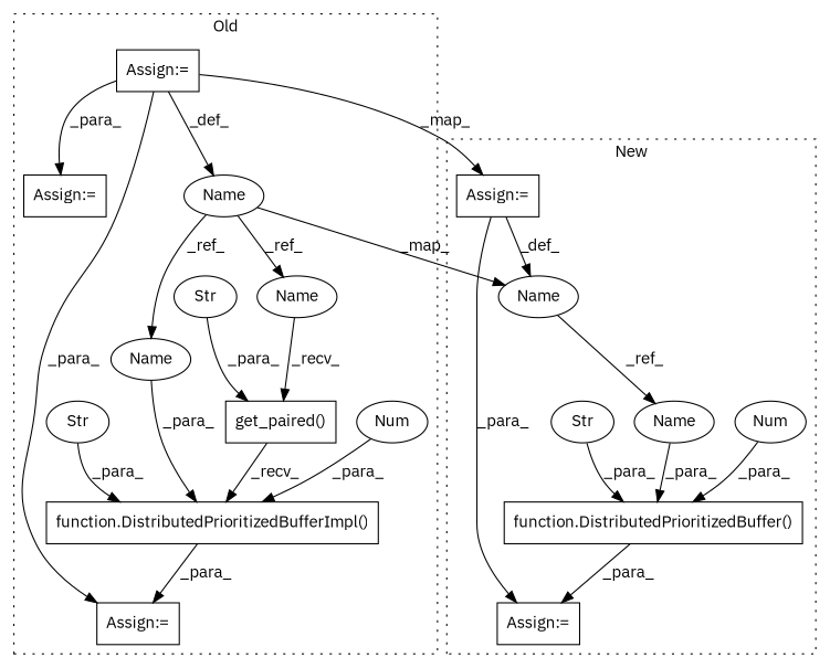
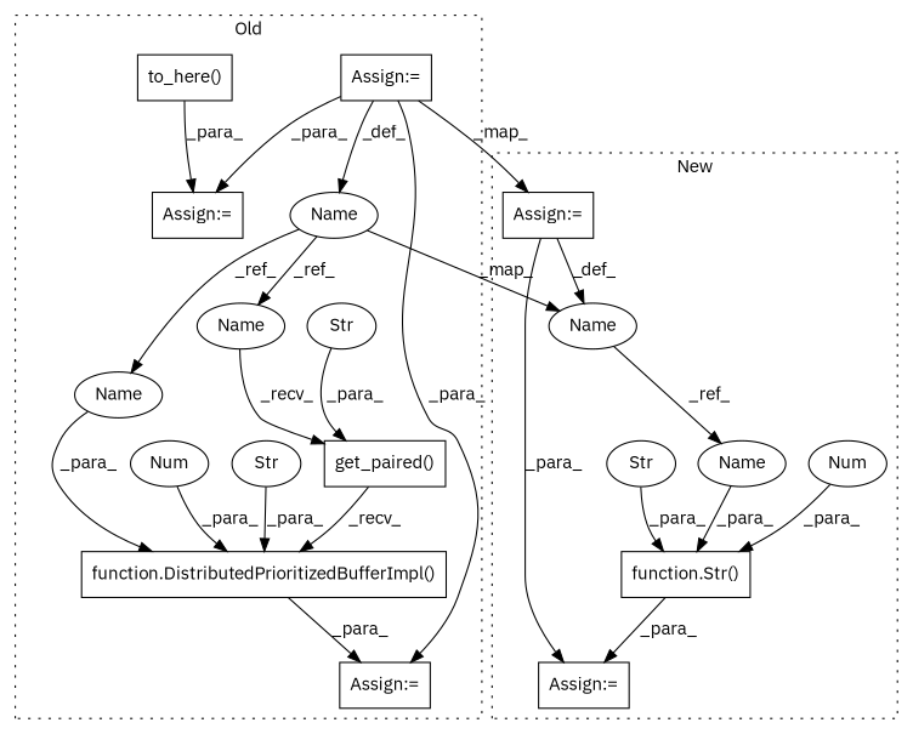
  digraph {
    fontname="IBM Plex Sans"
    node [a=87 fontname="IBM Plex Sans" l=5 s=10365 shape=ellipse]
    edge [fontname="IBM Plex Sans"]
+   n1 [a=75 l=36 label="to_here()" shape=box]
    n2 [a=75 l="17,1" label="get_paired()" s="10365,10390" shape=box]
    n3 [a=66 l=8 label=Str s=10382]
    n4 [label=Name s=10212]
    n5 [a=75 l="33,1" label="function.DistributedPrioritizedBufferImpl()" s="10291,10342" shape=box]
    n6 [a=66 l=8 label=Str s=10324]
    n7 [a=76 l=1 label=Num s=10341]
    n8 [a=68 l=3 label="Assign:=" s=10288 shape=box]
    n9 [a=68 l=3 label="Assign:=" s=10362 shape=box]
    n10 [a=68 l=3 label="Assign:=" s=10217 shape=box]
    n11 [label=Name]
    n12 [label=Name s=10334]
-   n13 [a=75 l="29,1" label="function.DistributedPrioritizedBuffer()" s="8930,8977" shape=box]
+   n13 [a=75 l="29,1" label="function.Str()" s="8930,8977" shape=box]
    n14 [a=66 l=8 label=Str s=8959]
    n15 [a=76 l=1 label=Num s=8976]
    n16 [label=Name s=8856]
    n17 [a=68 l=3 label="Assign:=" s=8927 shape=box]
    n18 [a=68 l=3 label="Assign:=" s=8861 shape=box]
    n19 [label=Name s=8969]
    subgraph cluster_1 {
      label=Old
      style=dotted
+     n1
      n2
      n3
      n4
      n5
      n6
      n7
      n8
      n9
      n10
      n11
      n12
    }
    subgraph cluster_2 {
      label=New
      style=dotted
      n13
      n14
      n15
      n16
      n17
      n18
      n19
    }
+   n1 -> n9 [label=_para_]
    n2 -> n5 [label=_recv_]
    n3 -> n2 [label=_para_]
    n4 -> n11 [label=_ref_]
    n4 -> n12 [label=_ref_]
    n4 -> n16 [label=_map_]
    n5 -> n8 [label=_para_]
    n6 -> n5 [label=_para_]
    n7 -> n5 [label=_para_]
    n10 -> n4 [label=_def_]
    n10 -> n8 [label=_para_]
    n10 -> n9 [label=_para_]
    n10 -> n18 [label=_map_]
    n11 -> n2 [label=_recv_]
    n12 -> n5 [label=_para_]
    n13 -> n17 [label=_para_]
    n14 -> n13 [label=_para_]
    n15 -> n13 [label=_para_]
    n16 -> n19 [label=_ref_]
    n18 -> n16 [label=_def_]
    n18 -> n17 [label=_para_]
    n19 -> n13 [label=_para_]
  }
